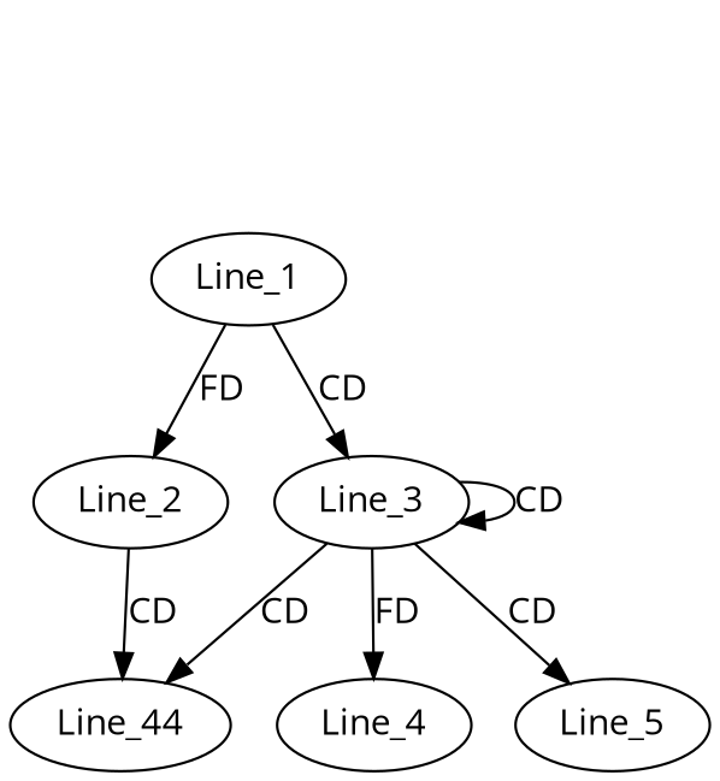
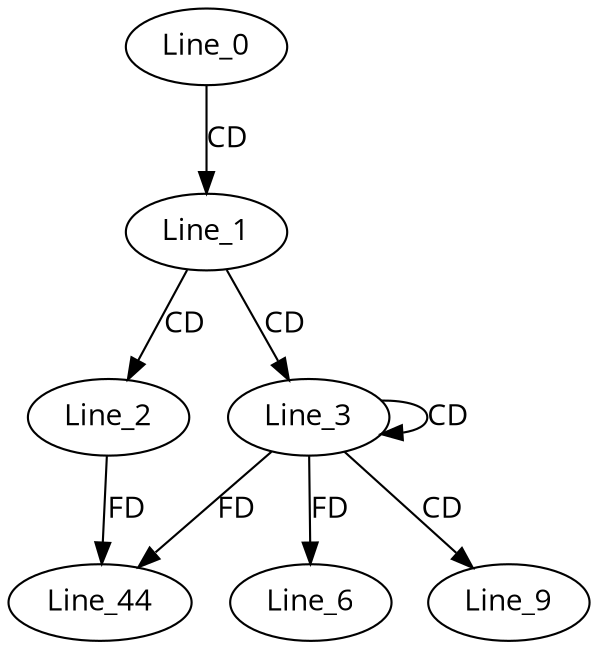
  digraph {
    fontname="Open Sans"
    node [fontname="Open Sans"]
    edge [fontname="Open Sans"]
+   Line_0
    Line_1
    Line_2
    Line_3
    n5 [label=Line_44]
-   Line_6 [label=Line_4]
-   Line_9 [label=Line_5]
-   Line_1 -> Line_2 [label=FD]
+   Line_6
+   Line_9
+   Line_0 -> Line_1 [label=CD]
+   Line_1 -> Line_2 [label=CD]
    Line_1 -> Line_3 [label=CD]
-   Line_2 -> n5 [label=CD]
+   Line_2 -> n5 [label=FD]
    Line_3 -> Line_3 [label=CD]
-   Line_3 -> n5 [label=CD]
+   Line_3 -> n5 [label=FD]
    Line_3 -> Line_6 [label=FD]
    Line_3 -> Line_9 [label=CD]
  }
